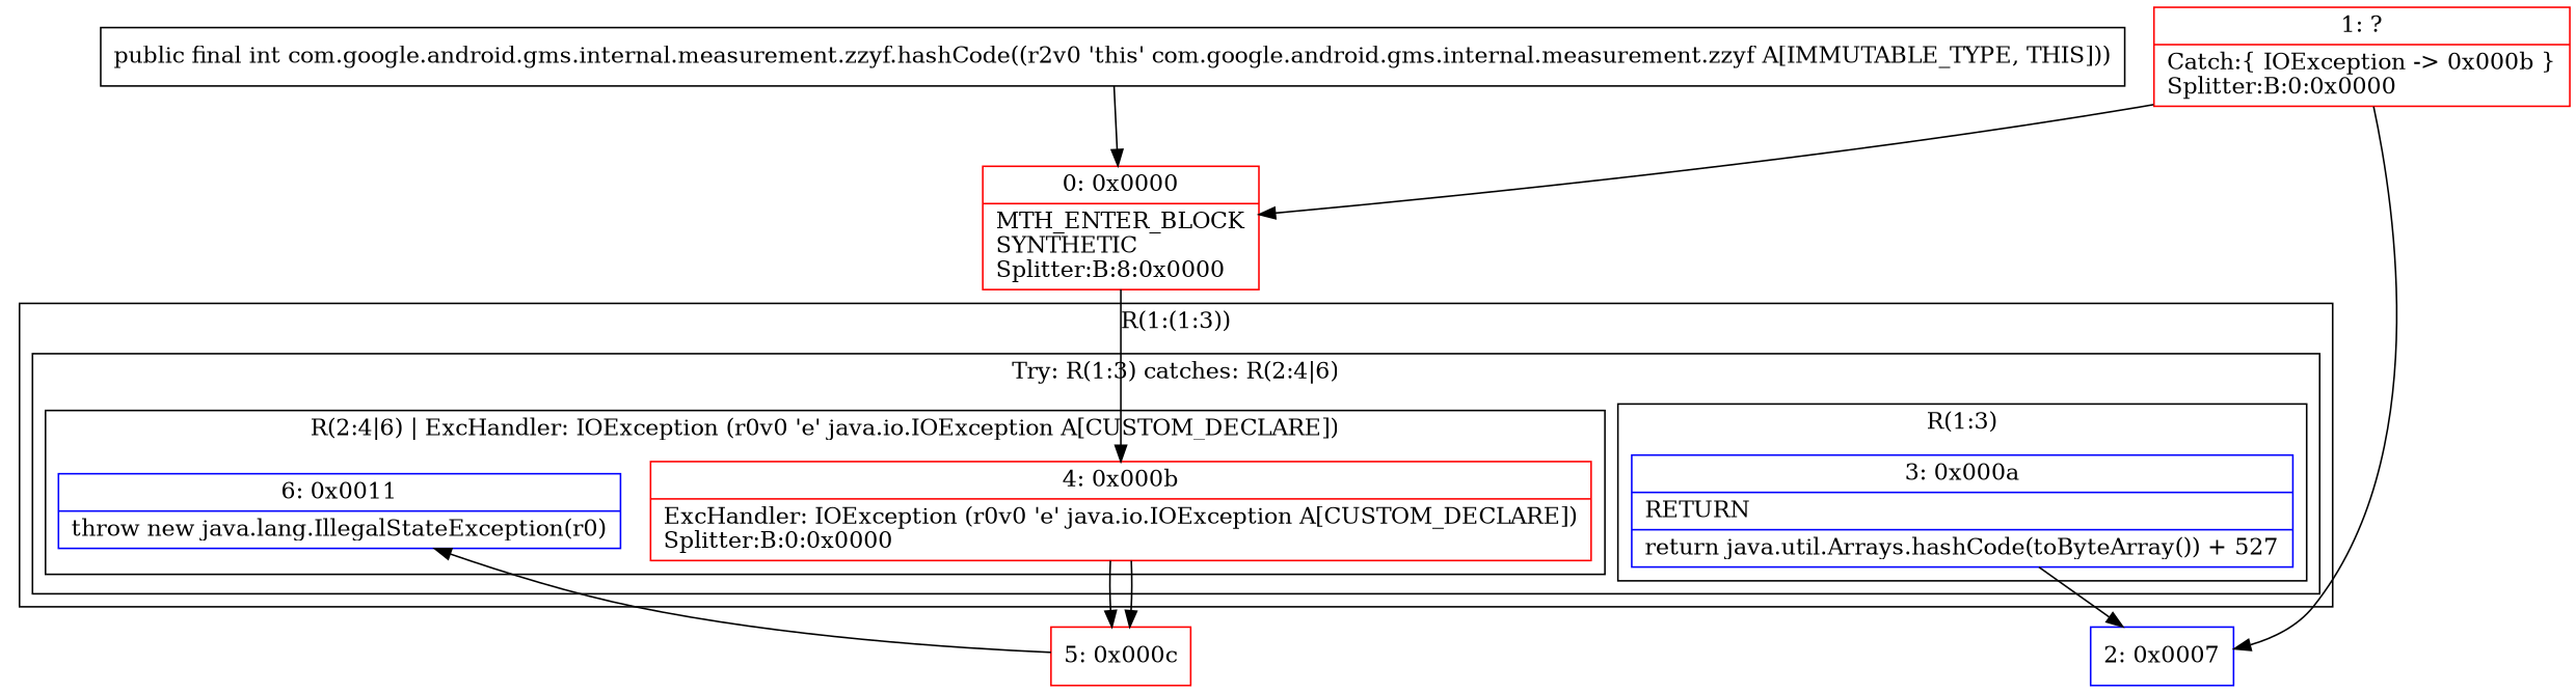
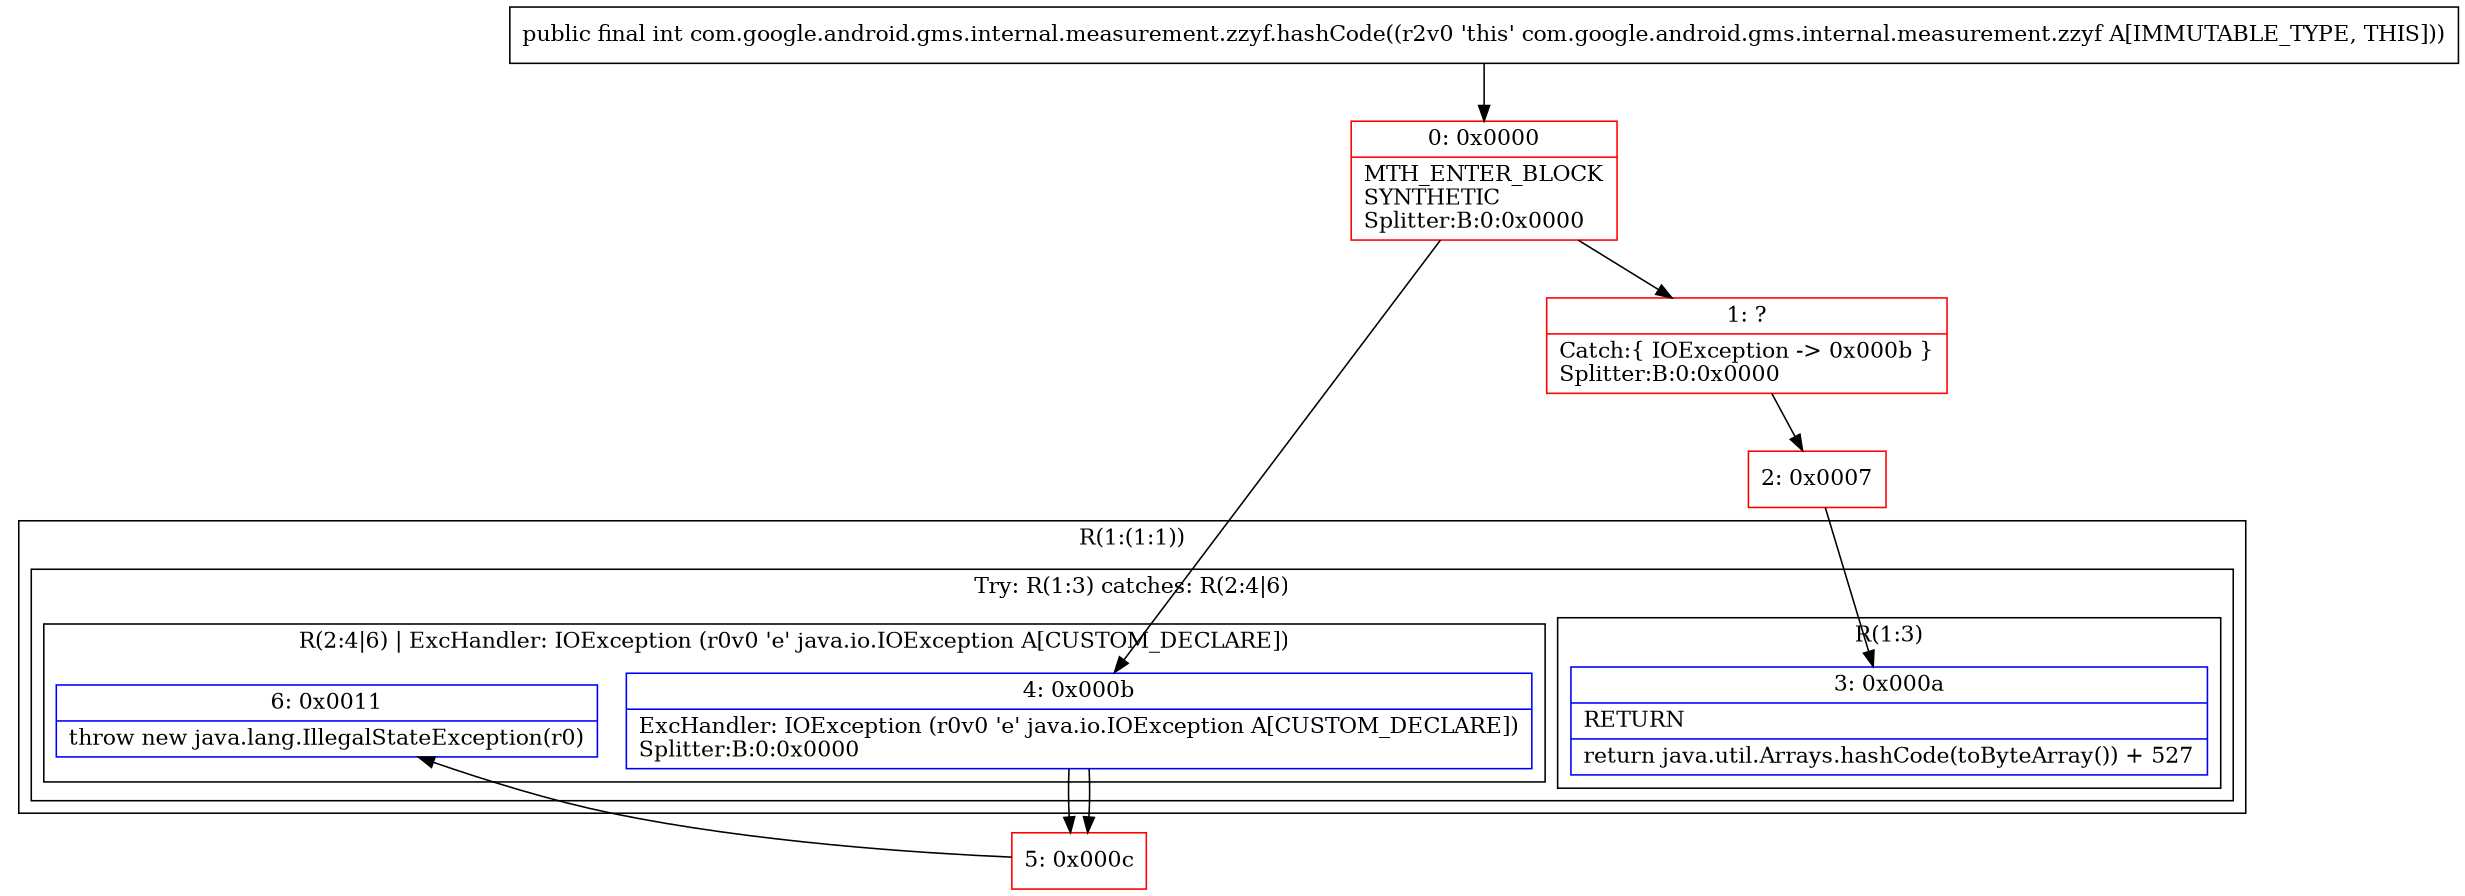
  digraph {
    node [color=red shape=record]
    n1 [color=blue label="{3\:\ 0x000a|RETURN\l|return java.util.Arrays.hashCode(toByteArray()) + 527\l}"]
-   n2 [label="{4\:\ 0x000b|ExcHandler: IOException (r0v0 'e' java.io.IOException A[CUSTOM_DECLARE])\lSplitter:B:0:0x0000\l}"]
+   n2 [color=blue label="{4\:\ 0x000b|ExcHandler: IOException (r0v0 'e' java.io.IOException A[CUSTOM_DECLARE])\lSplitter:B:0:0x0000\l}"]
    n3 [color=blue label="{6\:\ 0x0011|throw new java.lang.IllegalStateException(r0)\l}"]
    n4 [label="{5\:\ 0x000c}"]
-   n5 [label="{0\:\ 0x0000|MTH_ENTER_BLOCK\lSYNTHETIC\lSplitter:B:8:0x0000\l}"]
+   n5 [label="{0\:\ 0x0000|MTH_ENTER_BLOCK\lSYNTHETIC\lSplitter:B:0:0x0000\l}"]
    n6 [label="{1\:\ ?|Catch:\{ IOException \-\> 0x000b \}\lSplitter:B:0:0x0000\l}"]
-   n7 [color=blue label="{2\:\ 0x0007}"]
+   n7 [label="{2\:\ 0x0007}"]
    n8 [label="{public final int com.google.android.gms.internal.measurement.zzyf.hashCode((r2v0 'this' com.google.android.gms.internal.measurement.zzyf A[IMMUTABLE_TYPE, THIS])) }" color=""]
    subgraph cluster_1 {
-     label="R(1:(1:3))"
+     label="R(1:(1:1))"
      subgraph cluster_2 {
        label="Try: R(1:3) catches: R(2:4|6)"
        subgraph cluster_3 {
          label="R(1:3)"
          n1
        }
        subgraph cluster_4 {
          label="R(2:4|6) | ExcHandler: IOException (r0v0 'e' java.io.IOException A[CUSTOM_DECLARE])\l"
          n2
          n3
        }
      }
    }
    subgraph cluster_5 {
      label="R(2:4|6) | ExcHandler: IOException (r0v0 'e' java.io.IOException A[CUSTOM_DECLARE])\l"
    }
    n2 -> n4
    n2 -> n4
    n4 -> n3
    n5 -> n2
-   n6 -> n5
+   n5 -> n6
    n6 -> n7
-   n1 -> n7
+   n7 -> n1
    n8 -> n5
  }
